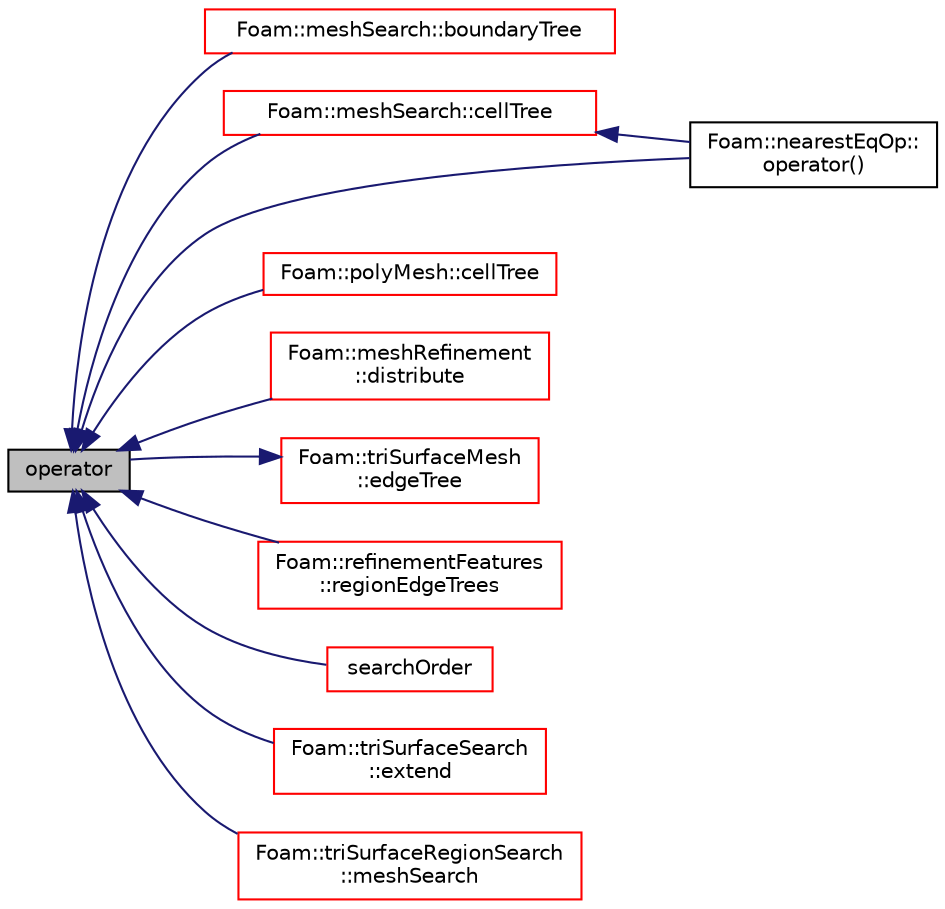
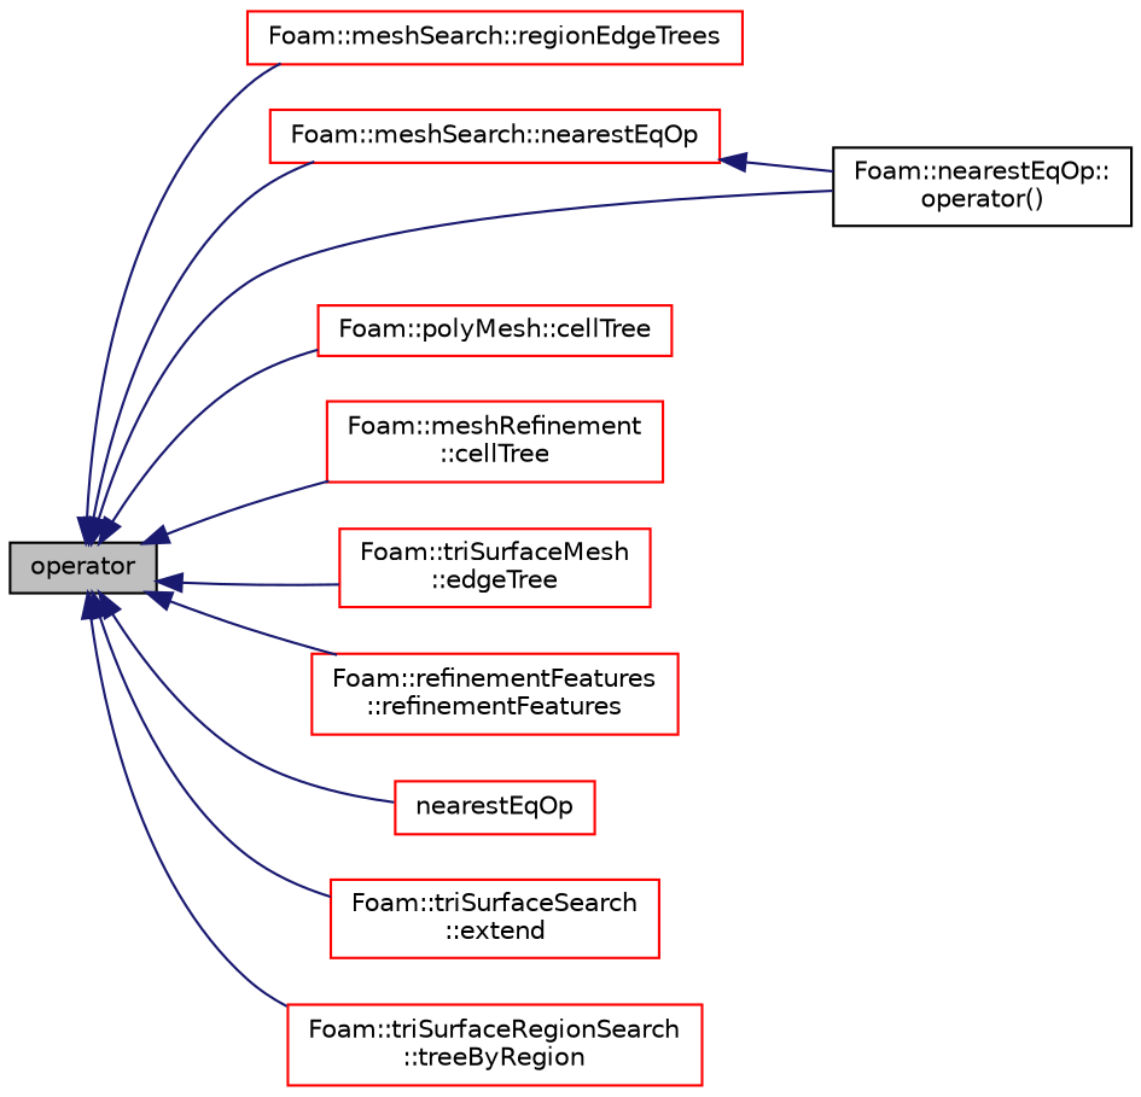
  digraph {
    rankdir=LR
    node [color=red fontname=Helvetica fontsize=10 shape=record]
    edge [color=midnightblue dir=back fontname=Helvetica fontsize=10 labelfontname=Helvetica labelfontsize=10 style=solid]
    n1 [color=black fillcolor=grey75 fontcolor=black height=0.2 label=operator style=filled width=0.4]
-   n2 [height=0.2 label="Foam::meshSearch::boundaryTree" width=0.4]
-   n3 [height=0.2 label="Foam::meshSearch::cellTree" width=0.4]
+   n2 [height=0.2 label="Foam::meshSearch::regionEdgeTrees" width=0.4]
+   n3 [height=0.2 label="Foam::meshSearch::nearestEqOp" width=0.4]
    n4 [color=black height=0.2 label="Foam::nearestEqOp::\loperator()" width=0.4]
    n5 [height=0.2 label="Foam::polyMesh::cellTree" width=0.4]
-   n6 [height=0.2 label="Foam::meshRefinement\l::distribute" width=0.4]
+   n6 [height=0.2 label="Foam::meshRefinement\l::cellTree" width=0.4]
    n7 [height=0.2 label="Foam::triSurfaceMesh\l::edgeTree" width=0.4]
-   n8 [height=0.2 label="Foam::refinementFeatures\l::regionEdgeTrees" width=0.4]
-   n9 [height=0.2 label=searchOrder width=0.4]
+   n8 [height=0.2 label="Foam::refinementFeatures\l::refinementFeatures" width=0.4]
+   n9 [height=0.2 label=nearestEqOp width=0.4]
    n10 [height=0.2 label="Foam::triSurfaceSearch\l::extend" width=0.4]
-   n11 [height=0.2 label="Foam::triSurfaceRegionSearch\l::meshSearch" width=0.4]
+   n11 [height=0.2 label="Foam::triSurfaceRegionSearch\l::treeByRegion" width=0.4]
    n1 -> n2
    n1 -> n3
    n1 -> n4
    n1 -> n5
    n1 -> n6
-   n7 -> n1
+   n1 -> n7
    n1 -> n8
    n1 -> n9
    n1 -> n10
    n1 -> n11
    n3 -> n4
  }
